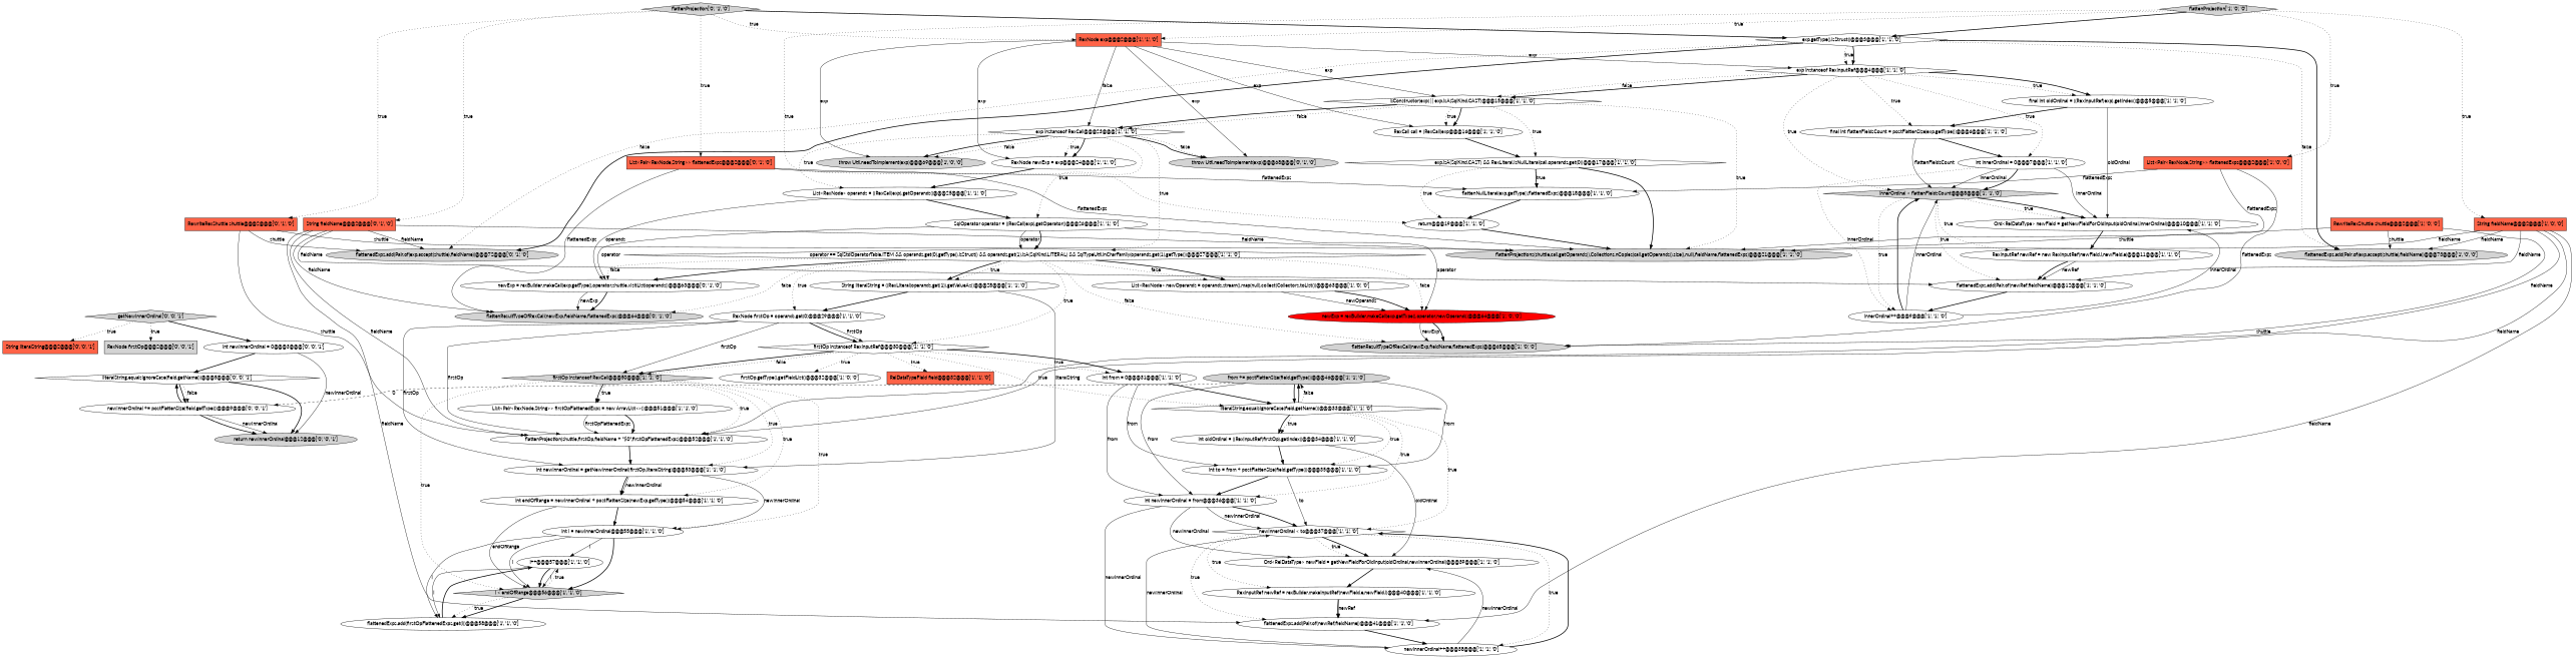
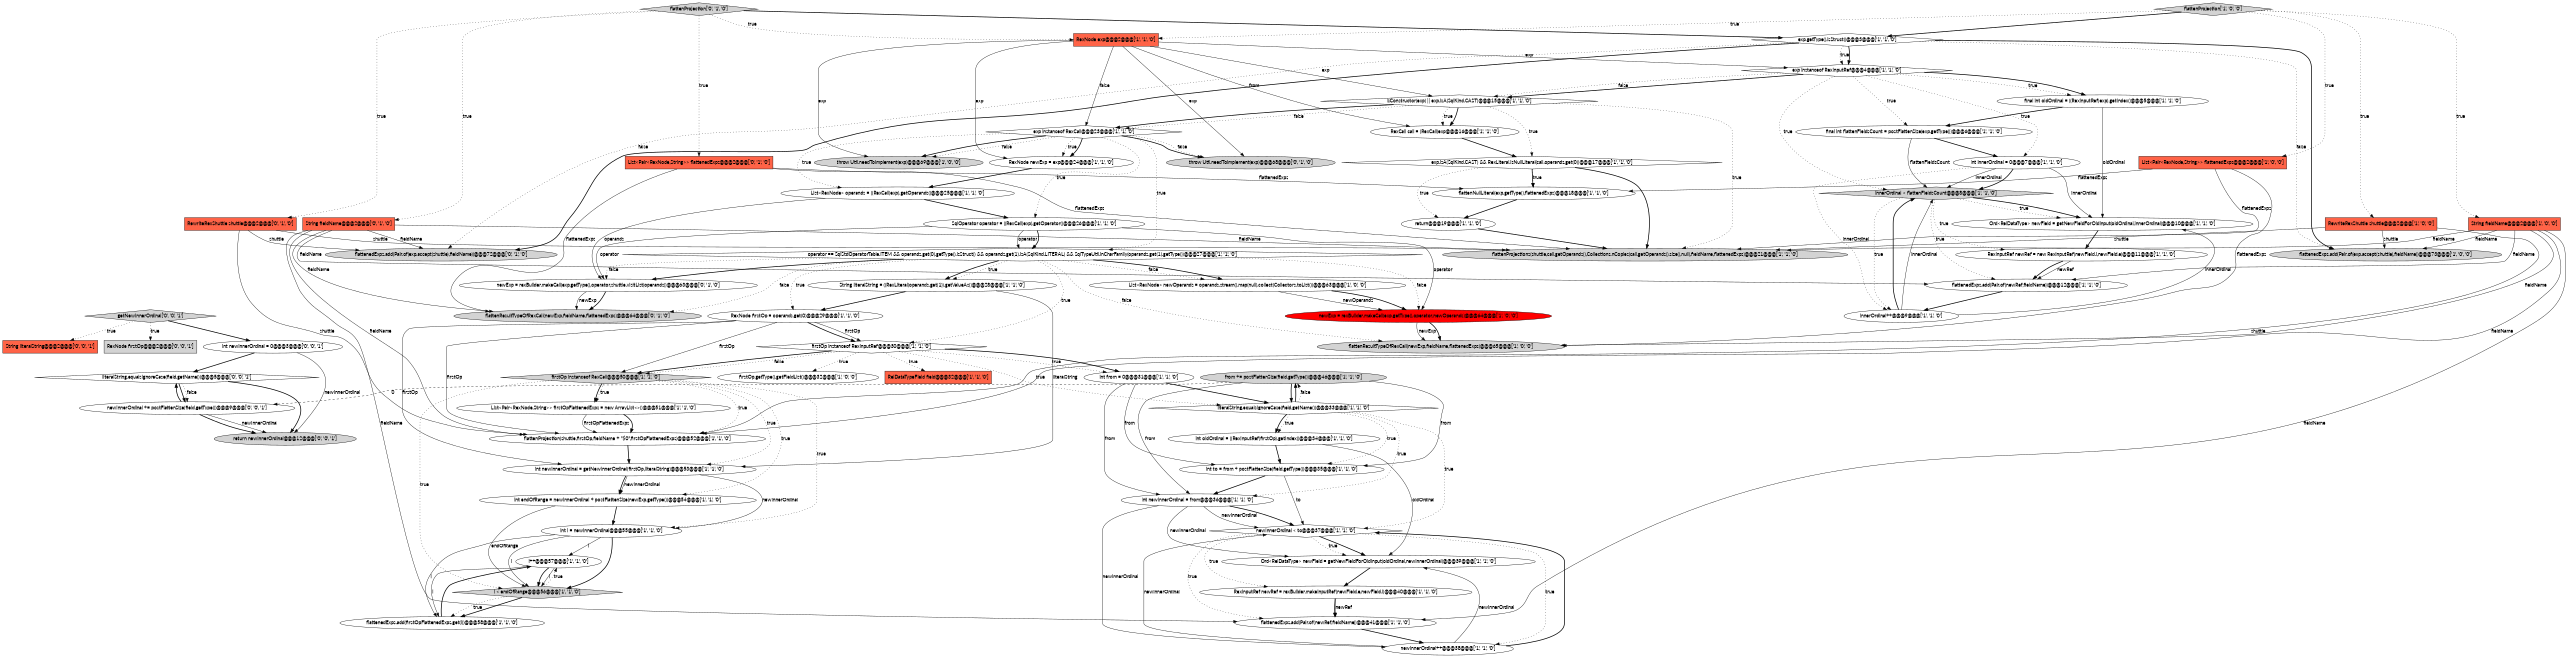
  digraph {
    fontname=Lato
    node [fillcolor=white fontname=Lato shape=ellipse style=filled]
    edge [fontname=Lato style=solid]
    n1 [fillcolor=tomato label="String literalString@@@2@@@['0', '0', '1']" shape=box]
    n2 [fillcolor=lightgray label="innerOrdinal < flattenFieldsCount@@@8@@@['1', '1', '0']" shape=diamond]
    n3 [label="Ord<RelDataType> newField = getNewFieldForOldInput(oldOrdinal,innerOrdinal)@@@10@@@['1', '1', '0']"]
    n4 [label="RexInputRef newRef = new RexInputRef(newField.i,newField.e)@@@11@@@['1', '1', '0']"]
    n5 [label="innerOrdinal++@@@9@@@['1', '1', '0']"]
    n6 [label="flattenedExps.add(Pair.of(newRef,fieldName))@@@12@@@['1', '1', '0']"]
    n7 [fillcolor=tomato label="List<Pair<RexNode,String>> flattenedExps@@@2@@@['1', '0', '0']" shape=box]
    n8 [label="flattenNullLiteral(exp.getType(),flattenedExps)@@@18@@@['1', '1', '0']"]
    n9 [fillcolor=lightgray label="flattenResultTypeOfRexCall(newExp,fieldName,flattenedExps)@@@65@@@['1', '0', '0']"]
    n10 [fillcolor=lightgray label="flattenProjections(shuttle,call.getOperands(),Collections.nCopies(call.getOperands().size(),null),fieldName,flattenedExps)@@@21@@@['1', '1', '0']"]
    n11 [label="return@@@19@@@['1', '1', '0']"]
    n12 [label="isConstructor(exp) || exp.isA(SqlKind.CAST)@@@15@@@['1', '1', '0']" shape=diamond]
    n13 [label="exp instanceof RexCall@@@23@@@['1', '1', '0']" shape=diamond]
    n14 [label="RexCall call = (RexCall)exp@@@16@@@['1', '1', '0']"]
    n15 [label="exp.isA(SqlKind.CAST) && RexLiteral.isNullLiteral(call.operands.get(0))@@@17@@@['1', '1', '0']" shape=diamond]
    n16 [label="operator == SqlStdOperatorTable.ITEM && operands.get(0).getType().isStruct() && operands.get(1).isA(SqlKind.LITERAL) && SqlTypeUtil.inCharFamily(operands.get(1).getType())@@@27@@@['1', '1', '0']" shape=diamond]
    n17 [fillcolor=lightgray label="throw Util.needToImplement(exp)@@@68@@@['0', '1', '0']"]
    n18 [label="List<RexNode> operands = ((RexCall)exp).getOperands()@@@25@@@['1', '1', '0']"]
    n19 [label="RexNode newExp = exp@@@24@@@['1', '1', '0']"]
    n20 [label="SqlOperator operator = ((RexCall)exp).getOperator()@@@26@@@['1', '1', '0']"]
    n21 [fillcolor=lightgray label="throw Util.needToImplement(exp)@@@69@@@['1', '0', '0']"]
    n22 [label="int oldOrdinal = ((RexInputRef)firstOp).getIndex()@@@34@@@['1', '1', '0']"]
    n23 [label="int to = from + postFlattenSize(field.getType())@@@35@@@['1', '1', '0']"]
    n24 [label="Ord<RelDataType> newField = getNewFieldForOldInput(oldOrdinal,newInnerOrdinal)@@@39@@@['1', '1', '0']"]
    n25 [label="newInnerOrdinal < to@@@37@@@['1', '1', '0']" shape=diamond]
    n26 [label="int newInnerOrdinal = from@@@36@@@['1', '1', '0']"]
    n27 [label="RexInputRef newRef = rexBuilder.makeInputRef(newField.e,newField.i)@@@40@@@['1', '1', '0']"]
    n28 [label="List<RexNode> newOperands = operands.stream().map(null).collect(Collectors.toList())@@@63@@@['1', '0', '0']"]
    n29 [fillcolor=lightgray label="flattenResultTypeOfRexCall(newExp,fieldName,flattenedExps)@@@64@@@['0', '1', '0']"]
    n30 [label="String literalString = ((RexLiteral)operands.get(1)).getValueAs()@@@28@@@['1', '1', '0']"]
    n31 [label="newExp = rexBuilder.makeCall(exp.getType(),operator,shuttle.visitList(operands))@@@63@@@['0', '1', '0']"]
    n32 [fillcolor=red label="newExp = rexBuilder.makeCall(exp.getType(),operator,newOperands)@@@64@@@['1', '0', '0']"]
    n33 [label="firstOp instanceof RexInputRef@@@30@@@['1', '1', '0']" shape=diamond]
    n34 [label="RexNode firstOp = operands.get(0)@@@29@@@['1', '1', '0']"]
    n35 [label="List<Pair<RexNode,String>> firstOpFlattenedExps = new ArrayList<>()@@@51@@@['1', '1', '0']"]
    n36 [label="flattenProjection(shuttle,firstOp,fieldName + \"$0\",firstOpFlattenedExps)@@@52@@@['1', '1', '0']"]
    n37 [label="int newInnerOrdinal = getNewInnerOrdinal(firstOp,literalString)@@@53@@@['1', '1', '0']"]
    n38 [fillcolor=tomato label="RexNode exp@@@2@@@['1', '1', '0']" shape=box]
    n39 [label="exp instanceof RexInputRef@@@4@@@['1', '1', '0']" shape=diamond]
    n40 [label="int innerOrdinal = 0@@@7@@@['1', '1', '0']"]
    n41 [label="final int flattenFieldsCount = postFlattenSize(exp.getType())@@@6@@@['1', '1', '0']"]
    n42 [label="final int oldOrdinal = ((RexInputRef)exp).getIndex()@@@5@@@['1', '1', '0']"]
    n43 [label="i++@@@57@@@['1', '1', '0']"]
    n44 [label="flattenedExps.add(firstOpFlattenedExps.get(i))@@@58@@@['1', '1', '0']"]
    n45 [fillcolor=lightgray label="i < endOfRange@@@56@@@['1', '1', '0']" shape=diamond]
    n46 [fillcolor=tomato label="RewriteRexShuttle shuttle@@@2@@@['1', '0', '0']" shape=box]
    n47 [fillcolor=lightgray label="flattenedExps.add(Pair.of(exp.accept(shuttle),fieldName))@@@73@@@['1', '0', '0']"]
    n48 [label="newInnerOrdinal++@@@38@@@['1', '1', '0']"]
    n49 [label="flattenedExps.add(Pair.of(newRef,fieldName))@@@41@@@['1', '1', '0']"]
    n50 [label="int from = 0@@@31@@@['1', '1', '0']"]
    n51 [label="literalString.equalsIgnoreCase(field.getName())@@@33@@@['1', '1', '0']" shape=diamond]
    n52 [fillcolor=lightgray label="from += postFlattenSize(field.getType())@@@46@@@['1', '1', '0']"]
    n53 [fillcolor=lightgray label="firstOp instanceof RexCall@@@50@@@['1', '1', '0']" shape=diamond]
    n54 [fillcolor=tomato label="RelDataTypeField field@@@32@@@['1', '1', '0']" shape=box]
    n55 [label="firstOp.getType().getFieldList()@@@32@@@['1', '0', '0']"]
    n56 [label="int i = newInnerOrdinal@@@55@@@['1', '1', '0']"]
    n57 [label="int endOfRange = newInnerOrdinal + postFlattenSize(newExp.getType())@@@54@@@['1', '1', '0']"]
    n58 [fillcolor=tomato label="String fieldName@@@2@@@['0', '1', '0']" shape=box]
    n59 [fillcolor=lightgray label="flattenedExps.add(Pair.of(exp.accept(shuttle),fieldName))@@@72@@@['0', '1', '0']"]
    n60 [label="exp.getType().isStruct()@@@3@@@['1', '1', '0']" shape=diamond]
    n61 [fillcolor=lightgray label="flattenProjection['0', '1', '0']" shape=diamond]
    n62 [fillcolor=tomato label="List<Pair<RexNode,String>> flattenedExps@@@2@@@['0', '1', '0']" shape=box]
    n63 [fillcolor=tomato label="RewriteRexShuttle shuttle@@@2@@@['0', '1', '0']" shape=box]
    n64 [label="newInnerOrdinal += postFlattenSize(field.getType())@@@9@@@['0', '0', '1']"]
    n65 [fillcolor=lightgray label="flattenProjection['1', '0', '0']" shape=diamond]
    n66 [fillcolor=tomato label="String fieldName@@@2@@@['1', '0', '0']" shape=box]
    n67 [fillcolor=lightgray label="return newInnerOrdinal@@@12@@@['0', '0', '1']"]
    n68 [label="literalString.equalsIgnoreCase(field.getName())@@@5@@@['0', '0', '1']" shape=diamond]
    n69 [fillcolor=lightgray label="getNewInnerOrdinal['0', '0', '1']" shape=diamond]
    n70 [fillcolor=lightgray label="RexNode firstOp@@@2@@@['0', '0', '1']" shape=box]
    n71 [label="int newInnerOrdinal = 0@@@3@@@['0', '0', '1']"]
    n2 -> n3 [label=true style=dotted]
    n2 -> n3 [style=bold]
    n2 -> n4 [label=true style=dotted]
    n2 -> n5 [label=true style=dotted]
    n2 -> n6 [label=true style=dotted]
    n3 -> n4 [style=bold]
    n4 -> n6 [style=bold]
    n4 -> n6 [label=newRef]
    n5 -> n2 [style=bold]
    n5 -> n2 [label=innerOrdinal]
    n5 -> n3 [label=innerOrdinal]
    n6 -> n5 [style=bold]
    n7 -> n8 [label=flattenedExps]
    n7 -> n9 [label=flattenedExps]
    n7 -> n10 [label=flattenedExps]
    n8 -> n11 [style=bold]
    n11 -> n10 [style=bold]
    n12 -> n10 [label=true style=dotted]
    n12 -> n13 [label=false style=dotted]
    n12 -> n13 [style=bold]
    n12 -> n14 [style=bold]
    n12 -> n14 [label=true style=dotted]
    n12 -> n15 [label=true style=dotted]
    n13 -> n16 [label=true style=dotted]
    n13 -> n17 [label=false style=dotted]
    n13 -> n17 [style=bold]
    n13 -> n18 [label=true style=dotted]
    n13 -> n19 [label=true style=dotted]
    n13 -> n19 [style=bold]
    n13 -> n20 [label=true style=dotted]
    n13 -> n21 [label=false style=dotted]
    n13 -> n21 [style=bold]
    n14 -> n15 [style=bold]
    n15 -> n8 [label=true style=dotted]
    n15 -> n8 [style=bold]
    n15 -> n10 [style=bold]
    n15 -> n11 [label=true style=dotted]
    n16 -> n9 [label=false style=dotted]
    n16 -> n28 [label=false style=dotted]
    n16 -> n28 [style=bold]
    n16 -> n29 [label=false style=dotted]
    n16 -> n30 [style=bold]
    n16 -> n30 [label=true style=dotted]
    n16 -> n31 [label=false style=dotted]
    n16 -> n31 [style=bold]
    n16 -> n32 [label=false style=dotted]
    n16 -> n33 [label=true style=dotted]
    n16 -> n34 [label=true style=dotted]
    n18 -> n20 [style=bold]
    n18 -> n31 [label=operands]
    n19 -> n18 [style=bold]
    n20 -> n16 [label=operator]
    n20 -> n16 [style=bold]
    n20 -> n31 [label=operator]
    n20 -> n32 [label=operator]
    n22 -> n23 [style=bold]
    n22 -> n24 [label=oldOrdinal]
    n23 -> n25 [label=to]
    n23 -> n26 [style=bold]
    n24 -> n27 [style=bold]
    n25 -> n24 [label=true style=dotted]
    n25 -> n24 [style=bold]
    n25 -> n27 [label=true style=dotted]
    n25 -> n48 [label=true style=dotted]
    n25 -> n49 [label=true style=dotted]
    n26 -> n24 [label=newInnerOrdinal]
    n26 -> n25 [style=bold]
    n26 -> n25 [label=newInnerOrdinal]
    n26 -> n48 [label=newInnerOrdinal]
    n27 -> n49 [style=bold]
    n27 -> n49 [label=newRef]
    n28 -> n32 [label=newOperands]
    n28 -> n32 [style=bold]
    n30 -> n34 [style=bold]
    n30 -> n37 [label=literalString]
    n31 -> n29 [style=bold]
    n31 -> n29 [label=newExp]
    n32 -> n9 [label=newExp]
    n32 -> n9 [style=bold]
    n33 -> n50 [label=true style=dotted]
    n33 -> n50 [style=bold]
    n33 -> n51 [label=true style=dotted]
    n33 -> n53 [style=bold]
    n33 -> n53 [label=false style=dotted]
    n33 -> n54 [label=true style=dotted]
    n33 -> n55 [label=true style=dotted]
    n34 -> n33 [style=bold]
    n34 -> n33 [label=firstOp]
    n34 -> n36 [label=firstOp]
    n34 -> n37 [label=firstOp]
    n34 -> n53 [label=firstOp]
    n35 -> n36 [style=bold]
    n35 -> n36 [label=firstOpFlattenedExps]
    n36 -> n37 [style=bold]
    n37 -> n56 [label=newInnerOrdinal]
    n37 -> n57 [label=newInnerOrdinal]
    n37 -> n57 [style=bold]
    n38 -> n12 [label=exp]
    n38 -> n13 [label=false]
-   n38 -> n14 [label=exp]
+   n38 -> n14 [label=from]
    n38 -> n17 [label=exp]
    n38 -> n19 [label=exp]
    n38 -> n21 [label=exp]
    n38 -> n39 [label=exp]
    n39 -> n2 [label=true style=dotted]
    n39 -> n12 [style=bold]
    n39 -> n12 [label=false style=dotted]
    n39 -> n40 [label=true style=dotted]
    n39 -> n41 [label=true style=dotted]
    n39 -> n42 [label=true style=dotted]
    n39 -> n42 [style=bold]
    n40 -> n2 [label=innerOrdinal]
    n40 -> n2 [style=bold]
    n40 -> n3 [label=innerOrdinal]
    n40 -> n5 [label=innerOrdinal style=dotted]
    n41 -> n2 [label=flattenFieldsCount]
    n41 -> n40 [style=bold]
    n42 -> n3 [label=oldOrdinal]
    n42 -> n41 [style=bold]
    n43 -> n44 [label=i]
    n43 -> n45 [style=bold]
    n43 -> n45 [label=i]
    n44 -> n43 [style=bold]
    n45 -> n43 [label=true style=dotted]
    n45 -> n44 [style=bold]
    n45 -> n44 [label=true style=dotted]
    n46 -> n10 [label=shuttle]
    n46 -> n36 [label=shuttle]
    n46 -> n47 [label=shuttle]
    n48 -> n24 [label=newInnerOrdinal]
    n48 -> n25 [style=bold]
    n48 -> n25 [label=newInnerOrdinal]
    n49 -> n48 [style=bold]
    n50 -> n23 [label=from]
    n50 -> n26 [label=from]
    n50 -> n51 [style=bold]
    n51 -> n22 [label=true style=dotted]
    n51 -> n22 [style=bold]
    n51 -> n23 [label=true style=dotted]
    n51 -> n25 [label=true style=dotted]
    n51 -> n26 [label=true style=dotted]
    n51 -> n52 [label=false style=dotted]
    n51 -> n52 [style=bold]
    n52 -> n23 [label=from]
    n52 -> n26 [label=from]
    n52 -> n51 [style=bold]
    n52 -> n64 [label=0 style=dashed]
    n53 -> n35 [label=true style=dotted]
    n53 -> n35 [style=bold]
    n53 -> n36 [label=true style=dotted]
    n53 -> n37 [label=true style=dotted]
    n53 -> n45 [label=true style=dotted]
    n53 -> n56 [label=true style=dotted]
    n53 -> n57 [label=true style=dotted]
    n56 -> n43 [label=i]
    n56 -> n44 [label=i]
    n56 -> n45 [style=bold]
    n56 -> n45 [label=i]
    n57 -> n45 [label=endOfRange]
    n57 -> n56 [style=bold]
    n58 -> n6 [label=fieldName]
    n58 -> n10 [label=fieldName]
    n58 -> n29 [label=fieldName]
    n58 -> n36 [label=fieldName]
    n58 -> n49 [label=fieldName]
    n58 -> n59 [label=fieldName]
    n60 -> n39 [label=true style=dotted]
    n60 -> n39 [style=bold]
    n60 -> n47 [style=bold]
    n60 -> n47 [label=false style=dotted]
    n60 -> n59 [style=bold]
    n60 -> n59 [label=false style=dotted]
    n61 -> n38 [label=true style=dotted]
    n61 -> n58 [label=true style=dotted]
    n61 -> n60 [style=bold]
    n61 -> n62 [label=true style=dotted]
    n61 -> n63 [label=true style=dotted]
    n62 -> n8 [label=flattenedExps]
    n62 -> n10 [label=flattenedExps]
    n62 -> n29 [label=flattenedExps]
    n63 -> n10 [label=shuttle]
    n63 -> n36 [label=shuttle]
    n63 -> n59 [label=shuttle]
    n64 -> n67 [label=newInnerOrdinal]
    n64 -> n67 [style=bold]
    n64 -> n68 [style=bold]
    n65 -> n7 [label=true style=dotted]
    n65 -> n38 [label=true style=dotted]
-   n65 -> n11 [label=true style=dotted]
+   n65 -> n46 [label=true style=dotted]
    n65 -> n60 [style=bold]
    n65 -> n66 [label=true style=dotted]
    n66 -> n6 [label=fieldName]
    n66 -> n9 [label=fieldName]
    n66 -> n10 [label=fieldName]
    n66 -> n36 [label=fieldName]
    n66 -> n47 [label=fieldName]
    n66 -> n49 [label=fieldName]
    n68 -> n64 [style=bold]
    n68 -> n64 [label=false style=dotted]
    n68 -> n67 [style=bold]
    n69 -> n1 [label=true style=dotted]
    n69 -> n70 [label=true style=dotted]
    n69 -> n71 [style=bold]
    n71 -> n67 [label=newInnerOrdinal]
    n71 -> n68 [style=bold]
  }
